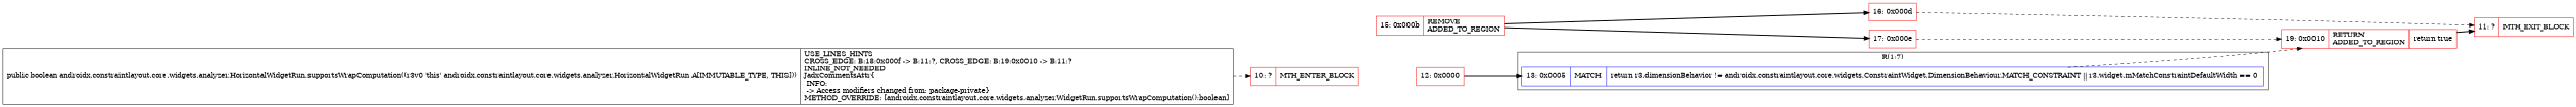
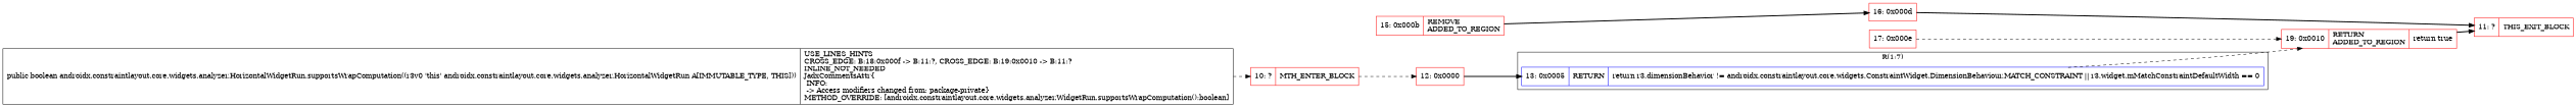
  digraph {
    rankdir=LR
    node [color=red shape=record]
    edge [style=bold]
-   n1 [color=blue label="{13\:\ 0x0005|MATCH\l|return r3.dimensionBehavior != androidx.constraintlayout.core.widgets.ConstraintWidget.DimensionBehaviour.MATCH_CONSTRAINT \|\| r3.widget.mMatchConstraintDefaultWidth == 0\l}"]
+   n1 [color=blue label="{13\:\ 0x0005|RETURN\l|return r3.dimensionBehavior != androidx.constraintlayout.core.widgets.ConstraintWidget.DimensionBehaviour.MATCH_CONSTRAINT \|\| r3.widget.mMatchConstraintDefaultWidth == 0\l}"]
    n2 [label="{19\:\ 0x0010|RETURN\lADDED_TO_REGION\l|return true\l}"]
-   n3 [label="{11\:\ ?|MTH_EXIT_BLOCK\l}"]
+   n3 [label="{11\:\ ?|THIS_EXIT_BLOCK\l}"]
    n4 [label="{10\:\ ?|MTH_ENTER_BLOCK\l}"]
    n5 [label="{12\:\ 0x0000}"]
    n6 [label="{15\:\ 0x000b|REMOVE\lADDED_TO_REGION\l}"]
    n7 [label="{16\:\ 0x000d}"]
    n8 [label="{17\:\ 0x000e}"]
    n9 [label="{public boolean androidx.constraintlayout.core.widgets.analyzer.HorizontalWidgetRun.supportsWrapComputation((r3v0 'this' androidx.constraintlayout.core.widgets.analyzer.HorizontalWidgetRun A[IMMUTABLE_TYPE, THIS]))  | USE_LINES_HINTS\lCROSS_EDGE: B:18:0x000f \-\> B:11:?, CROSS_EDGE: B:19:0x0010 \-\> B:11:?\lINLINE_NOT_NEEDED\lJadxCommentsAttr\{\l INFO: \l \-\> Access modifiers changed from: package\-private\}\lMETHOD_OVERRIDE: [androidx.constraintlayout.core.widgets.analyzer.WidgetRun.supportsWrapComputation():boolean]\l}" color=""]
    subgraph cluster_1 {
      label="R(1:7)"
      n1
    }
    n1 -> n2 [style=dashed]
    n2 -> n3
+   n4 -> n5 [style=dashed]
    n5 -> n1
    n6 -> n7
-   n6 -> n8
-   n7 -> n3 [style=dashed]
+   n7 -> n3
    n8 -> n2 [style=dashed]
    n9 -> n4 [style=dashed]
  }
